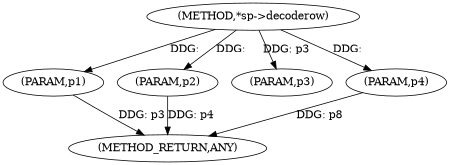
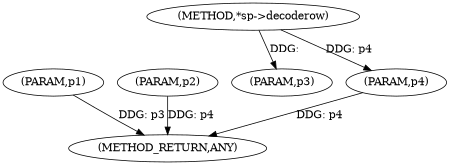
  digraph {
    n1 [label=<(METHOD,*sp-&gt;decoderow)>]
    n2 [label=<(PARAM,p1)>]
    n3 [label=<(PARAM,p2)>]
    n4 [label=<(PARAM,p3)>]
    n5 [label=<(PARAM,p4)>]
    n6 [label=<(METHOD_RETURN,ANY)>]
-   n1 -> n2 [label="DDG: "]
-   n1 -> n3 [label="DDG: "]
-   n1 -> n4 [label="DDG: p3"]
-   n1 -> n5 [label="DDG: "]
+   n1 -> n4 [label="DDG: "]
+   n1 -> n5 [label="DDG: p4"]
    n2 -> n6 [label="DDG: p3"]
    n3 -> n6 [label="DDG: p4"]
-   n5 -> n6 [label="DDG: p8"]
+   n5 -> n6 [label="DDG: p4"]
  }
